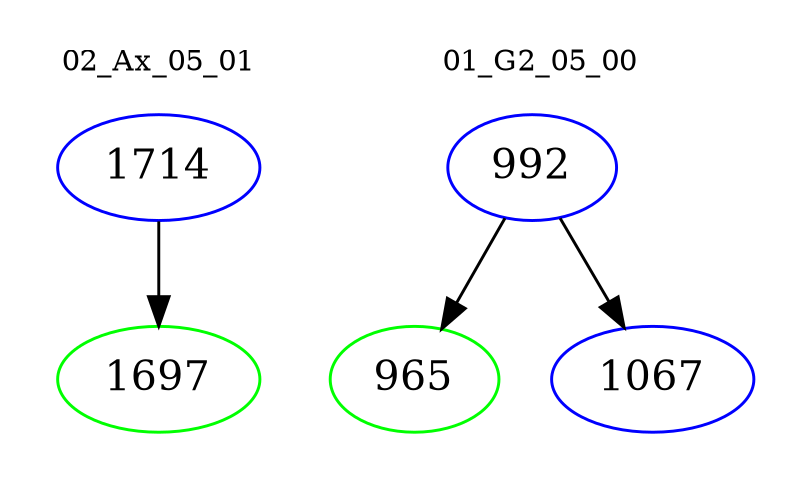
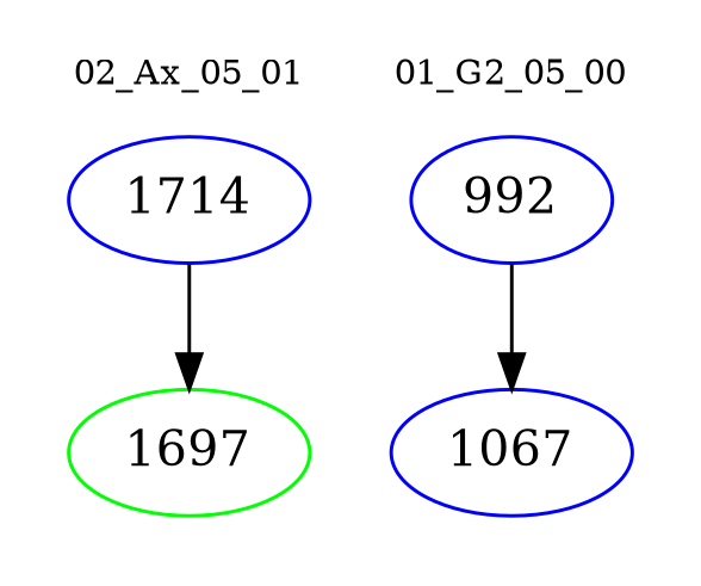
  digraph {
    node [color=blue]
    edge [color=black]
    n1 [label=1714]
    n2 [color=green label=1697]
    n3 [label=992]
-   n4 [color=green label=965]
    n5 [label=1067]
    subgraph cluster_1 {
      color=white
      fontsize=10
      label="02_Ax_05_01"
      n1
      n2
    }
    subgraph cluster_2 {
      color=white
      fontsize=10
      label="01_G2_05_00"
      n3
-     n4
      n5
    }
    n1 -> n2
-   n3 -> n4
    n3 -> n5
  }
